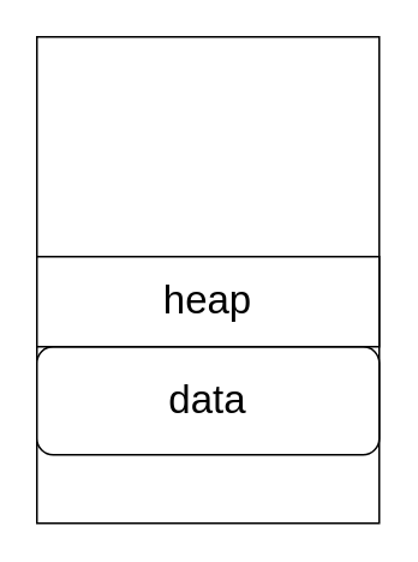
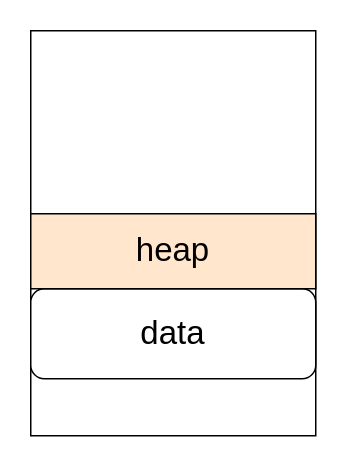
  <mxCell id="0" />
  <mxCell id="1" parent="0" />
  <mxCell id="2" value="" style="rounded=0;whiteSpace=wrap;html=1;" vertex="1" parent="1"><mxGeometry x="20" y="20" width="190" height="270" as="geometry" /></mxCell>
  <mxCell id="3" value="&lt;font style=&quot;font-size: 22px;&quot;&gt;data&lt;/font&gt;" style="whiteSpace=wrap;html=1;rounded=1;" vertex="1" parent="1"><mxGeometry x="20" y="192" width="190" height="60" as="geometry" /></mxCell>
- <mxCell id="4" value="&lt;font style=&quot;font-size: 22px;&quot;&gt;heap&lt;/font&gt;" style="rounded=0;whiteSpace=wrap;html=1;" vertex="1" parent="1"><mxGeometry x="20" y="142" width="190" height="50" as="geometry" /></mxCell>
+ <mxCell id="4" value="&lt;font style=&quot;font-size: 22px;&quot;&gt;heap&lt;/font&gt;" style="rounded=0;whiteSpace=wrap;html=1;fillColor=#ffe6cc;" vertex="1" parent="1"><mxGeometry x="20" y="142" width="190" height="50" as="geometry" /></mxCell>
